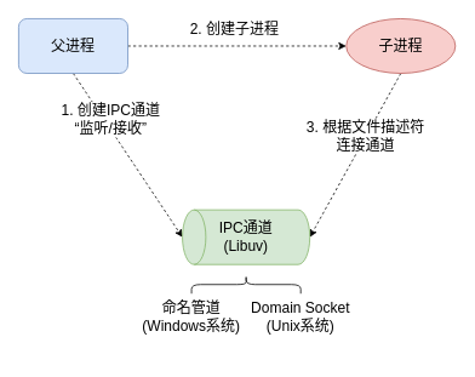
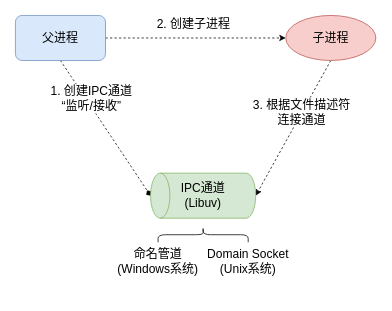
  <mxCell id="0" />
  <mxCell id="1" parent="0" />
  <mxCell id="2" style="edgeStyle=orthogonalEdgeStyle;rounded=0;orthogonalLoop=1;jettySize=auto;html=1;exitX=1;exitY=0.5;exitDx=0;exitDy=0;entryX=0;entryY=0.5;entryDx=0;entryDy=0;fontSize=16;dashed=1;sketch=0;shadow=0;strokeWidth=1;" parent="1" source="6" target="9" edge="1"><mxGeometry relative="1" as="geometry" /></mxCell>
  <mxCell id="3" value="2. 创建子进程" style="edgeLabel;html=1;align=center;verticalAlign=middle;resizable=0;points=[];fontSize=16;" parent="2" vertex="1" connectable="0"><mxGeometry x="-0.1" y="-2" relative="1" as="geometry"><mxPoint x="8" y="-22" as="offset" /></mxGeometry></mxCell>
- <mxCell id="4" style="rounded=0;sketch=0;orthogonalLoop=1;jettySize=auto;html=1;exitX=0.5;exitY=1;exitDx=0;exitDy=0;entryX=1;entryY=0.5;entryDx=0;entryDy=0;entryPerimeter=0;shadow=0;dashed=1;strokeWidth=1;fontSize=16;" parent="1" source="6" target="10" edge="1"><mxGeometry relative="1" as="geometry" /></mxCell>
+ <mxCell id="4" style="rounded=0;sketch=0;orthogonalLoop=1;jettySize=auto;html=1;exitX=0.5;exitY=1;exitDx=0;exitDy=0;entryX=1;entryY=0.5;entryDx=0;entryDy=0;entryPerimeter=0;shadow=0;dashed=1;strokeWidth=1;fontSize=16;endArrow=diamond;" parent="1" source="6" target="10" edge="1"><mxGeometry relative="1" as="geometry" /></mxCell>
  <mxCell id="5" value="1. 创建IPC通道&lt;br&gt;“监听/接收”" style="edgeLabel;html=1;align=center;verticalAlign=middle;resizable=0;points=[];fontSize=16;" parent="4" vertex="1" connectable="0"><mxGeometry x="-0.238" y="3" relative="1" as="geometry"><mxPoint x="-7.98" y="-16.56" as="offset" /></mxGeometry></mxCell>
  <mxCell id="6" value="父进程" style="rounded=1;whiteSpace=wrap;html=1;fontSize=16;fillColor=#dae8fc;strokeColor=#6c8ebf;sketch=0;shadow=0;strokeWidth=1;" parent="1" vertex="1"><mxGeometry x="20" y="20" width="120" height="60" as="geometry" /></mxCell>
  <mxCell id="7" style="edgeStyle=none;rounded=0;sketch=0;orthogonalLoop=1;jettySize=auto;html=1;exitX=0.5;exitY=1;exitDx=0;exitDy=0;entryX=0;entryY=0.5;entryDx=0;entryDy=0;entryPerimeter=0;shadow=0;dashed=1;strokeWidth=1;fontSize=16;" parent="1" source="9" target="10" edge="1"><mxGeometry relative="1" as="geometry" /></mxCell>
  <mxCell id="8" value="3. 根据文件描述符&lt;br&gt;连接通道" style="edgeLabel;html=1;align=center;verticalAlign=middle;resizable=0;points=[];fontSize=16;" parent="7" vertex="1" connectable="0"><mxGeometry x="-0.23" y="-1" relative="1" as="geometry"><mxPoint as="offset" /></mxGeometry></mxCell>
  <mxCell id="9" value="子进程" style="ellipse;whiteSpace=wrap;html=1;fontSize=16;fillColor=#f8cecc;strokeColor=#b85450;sketch=0;shadow=0;strokeWidth=1;" parent="1" vertex="1"><mxGeometry x="380" y="20" width="120" height="60" as="geometry" /></mxCell>
  <mxCell id="10" value="IPC通道&lt;br&gt;(Libuv)" style="strokeWidth=1;html=1;shape=mxgraph.flowchart.direct_data;whiteSpace=wrap;shadow=0;fontSize=16;flipH=1;fillColor=#d5e8d4;strokeColor=#82b366;" parent="1" vertex="1"><mxGeometry x="200" y="230" width="140" height="60" as="geometry" /></mxCell>
  <mxCell id="11" value="" style="shape=curlyBracket;whiteSpace=wrap;html=1;rounded=1;shadow=0;strokeWidth=1;fontSize=16;direction=south;" parent="1" vertex="1"><mxGeometry x="210" y="302" width="120" height="20" as="geometry" /></mxCell>
  <mxCell id="12" value="命名管道&lt;br&gt;(Windows系统)" style="text;html=1;strokeColor=none;fillColor=none;align=center;verticalAlign=middle;whiteSpace=wrap;rounded=0;shadow=0;fontSize=16;" parent="1" vertex="1"><mxGeometry x="150" y="302" width="120" height="90" as="geometry" /></mxCell>
  <mxCell id="13" value="Domain Socket&lt;br&gt;(Unix系统)" style="text;html=1;strokeColor=none;fillColor=none;align=center;verticalAlign=middle;whiteSpace=wrap;rounded=0;shadow=0;fontSize=16;" parent="1" vertex="1"><mxGeometry x="270" y="302" width="120" height="90" as="geometry" /></mxCell>
